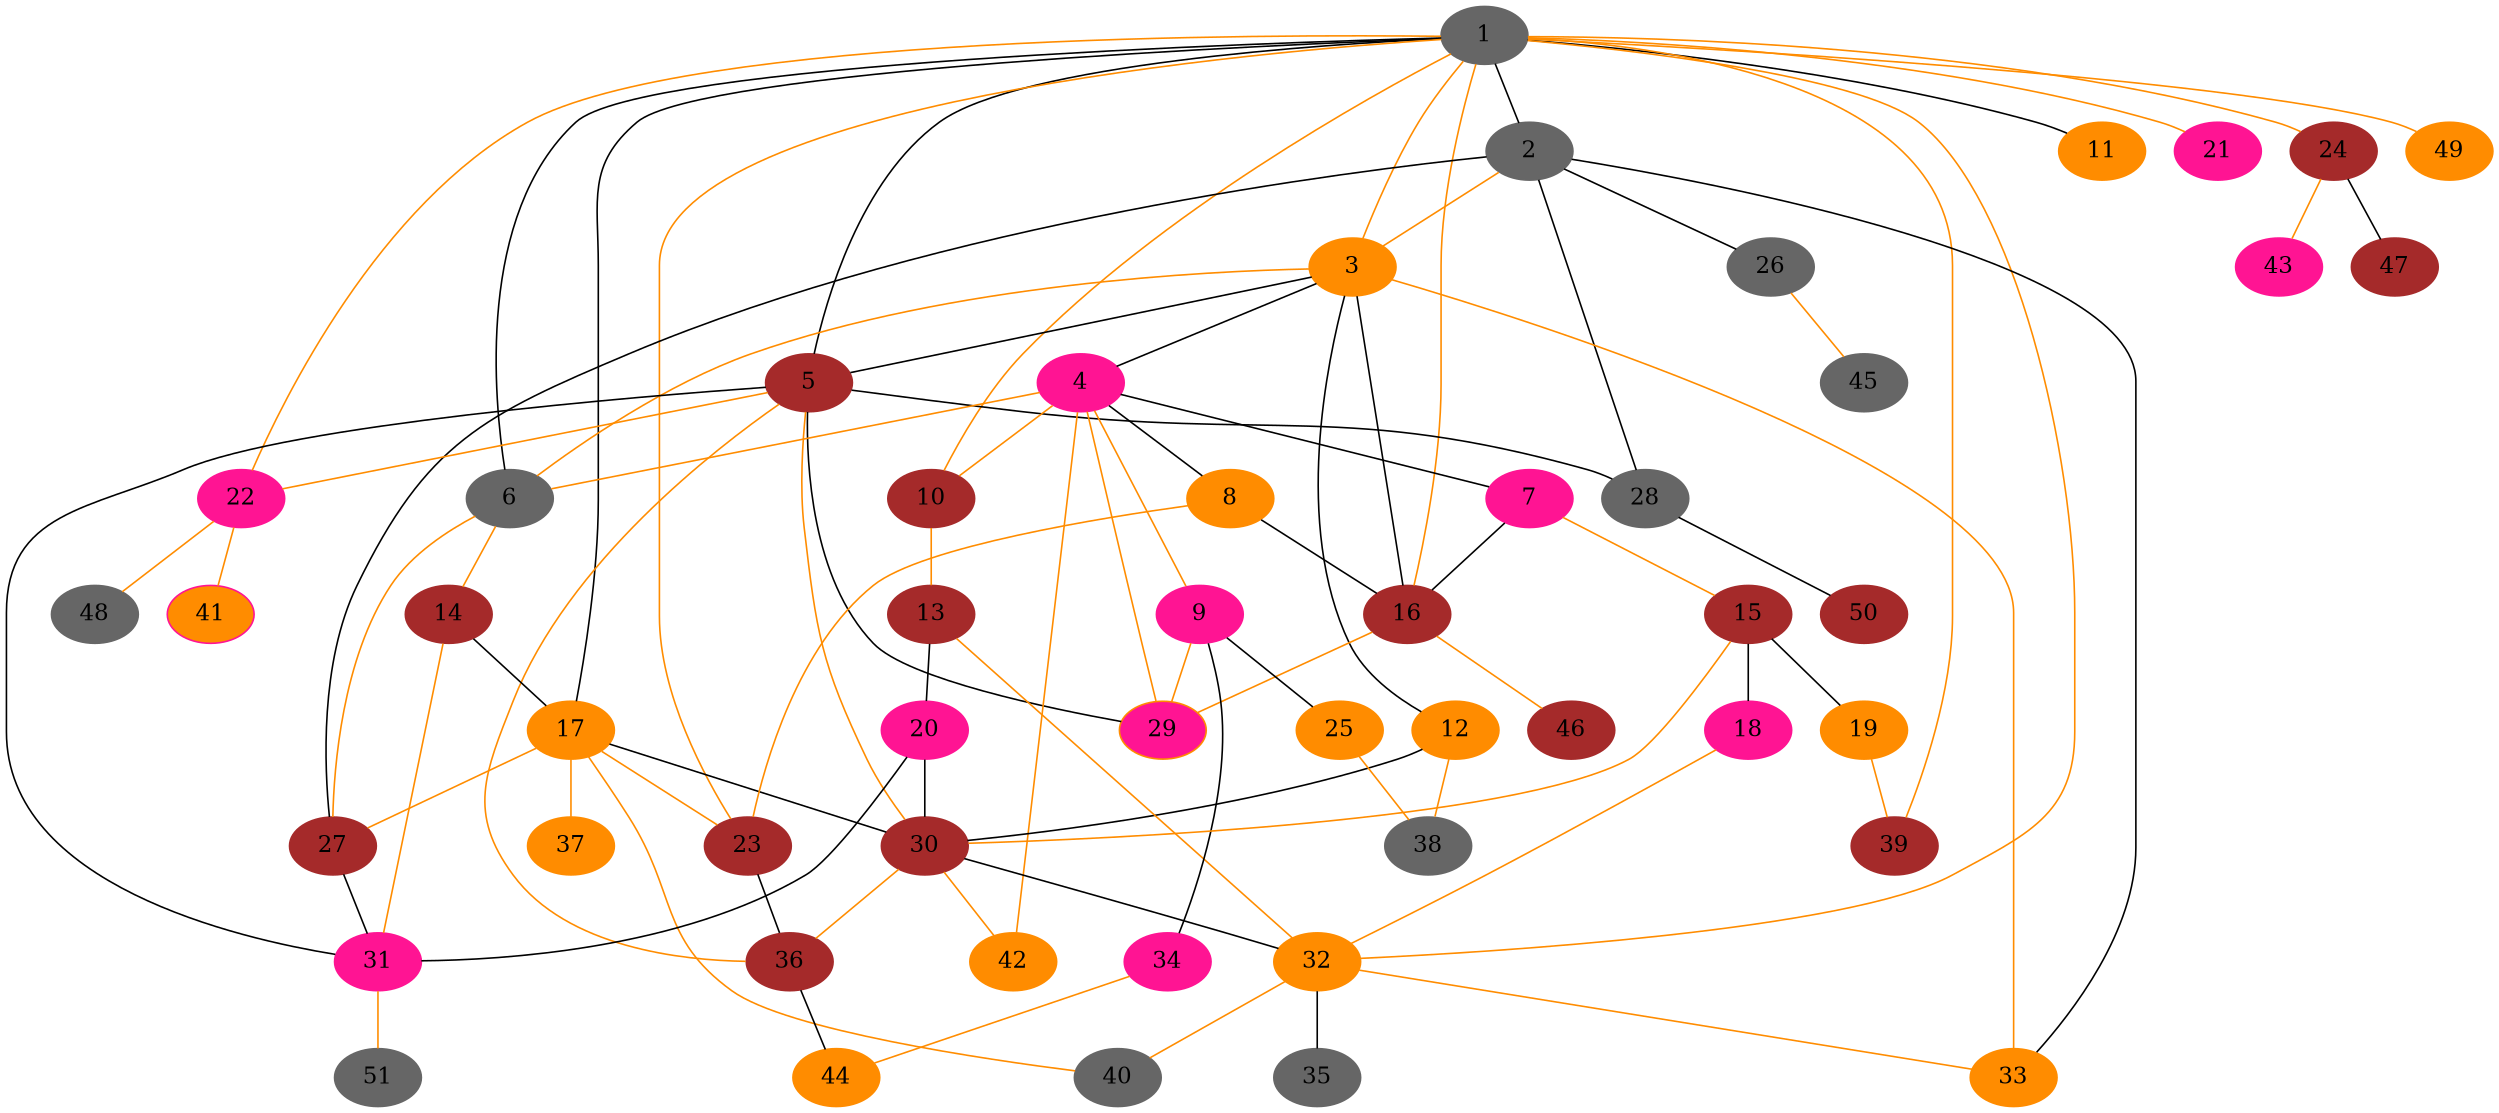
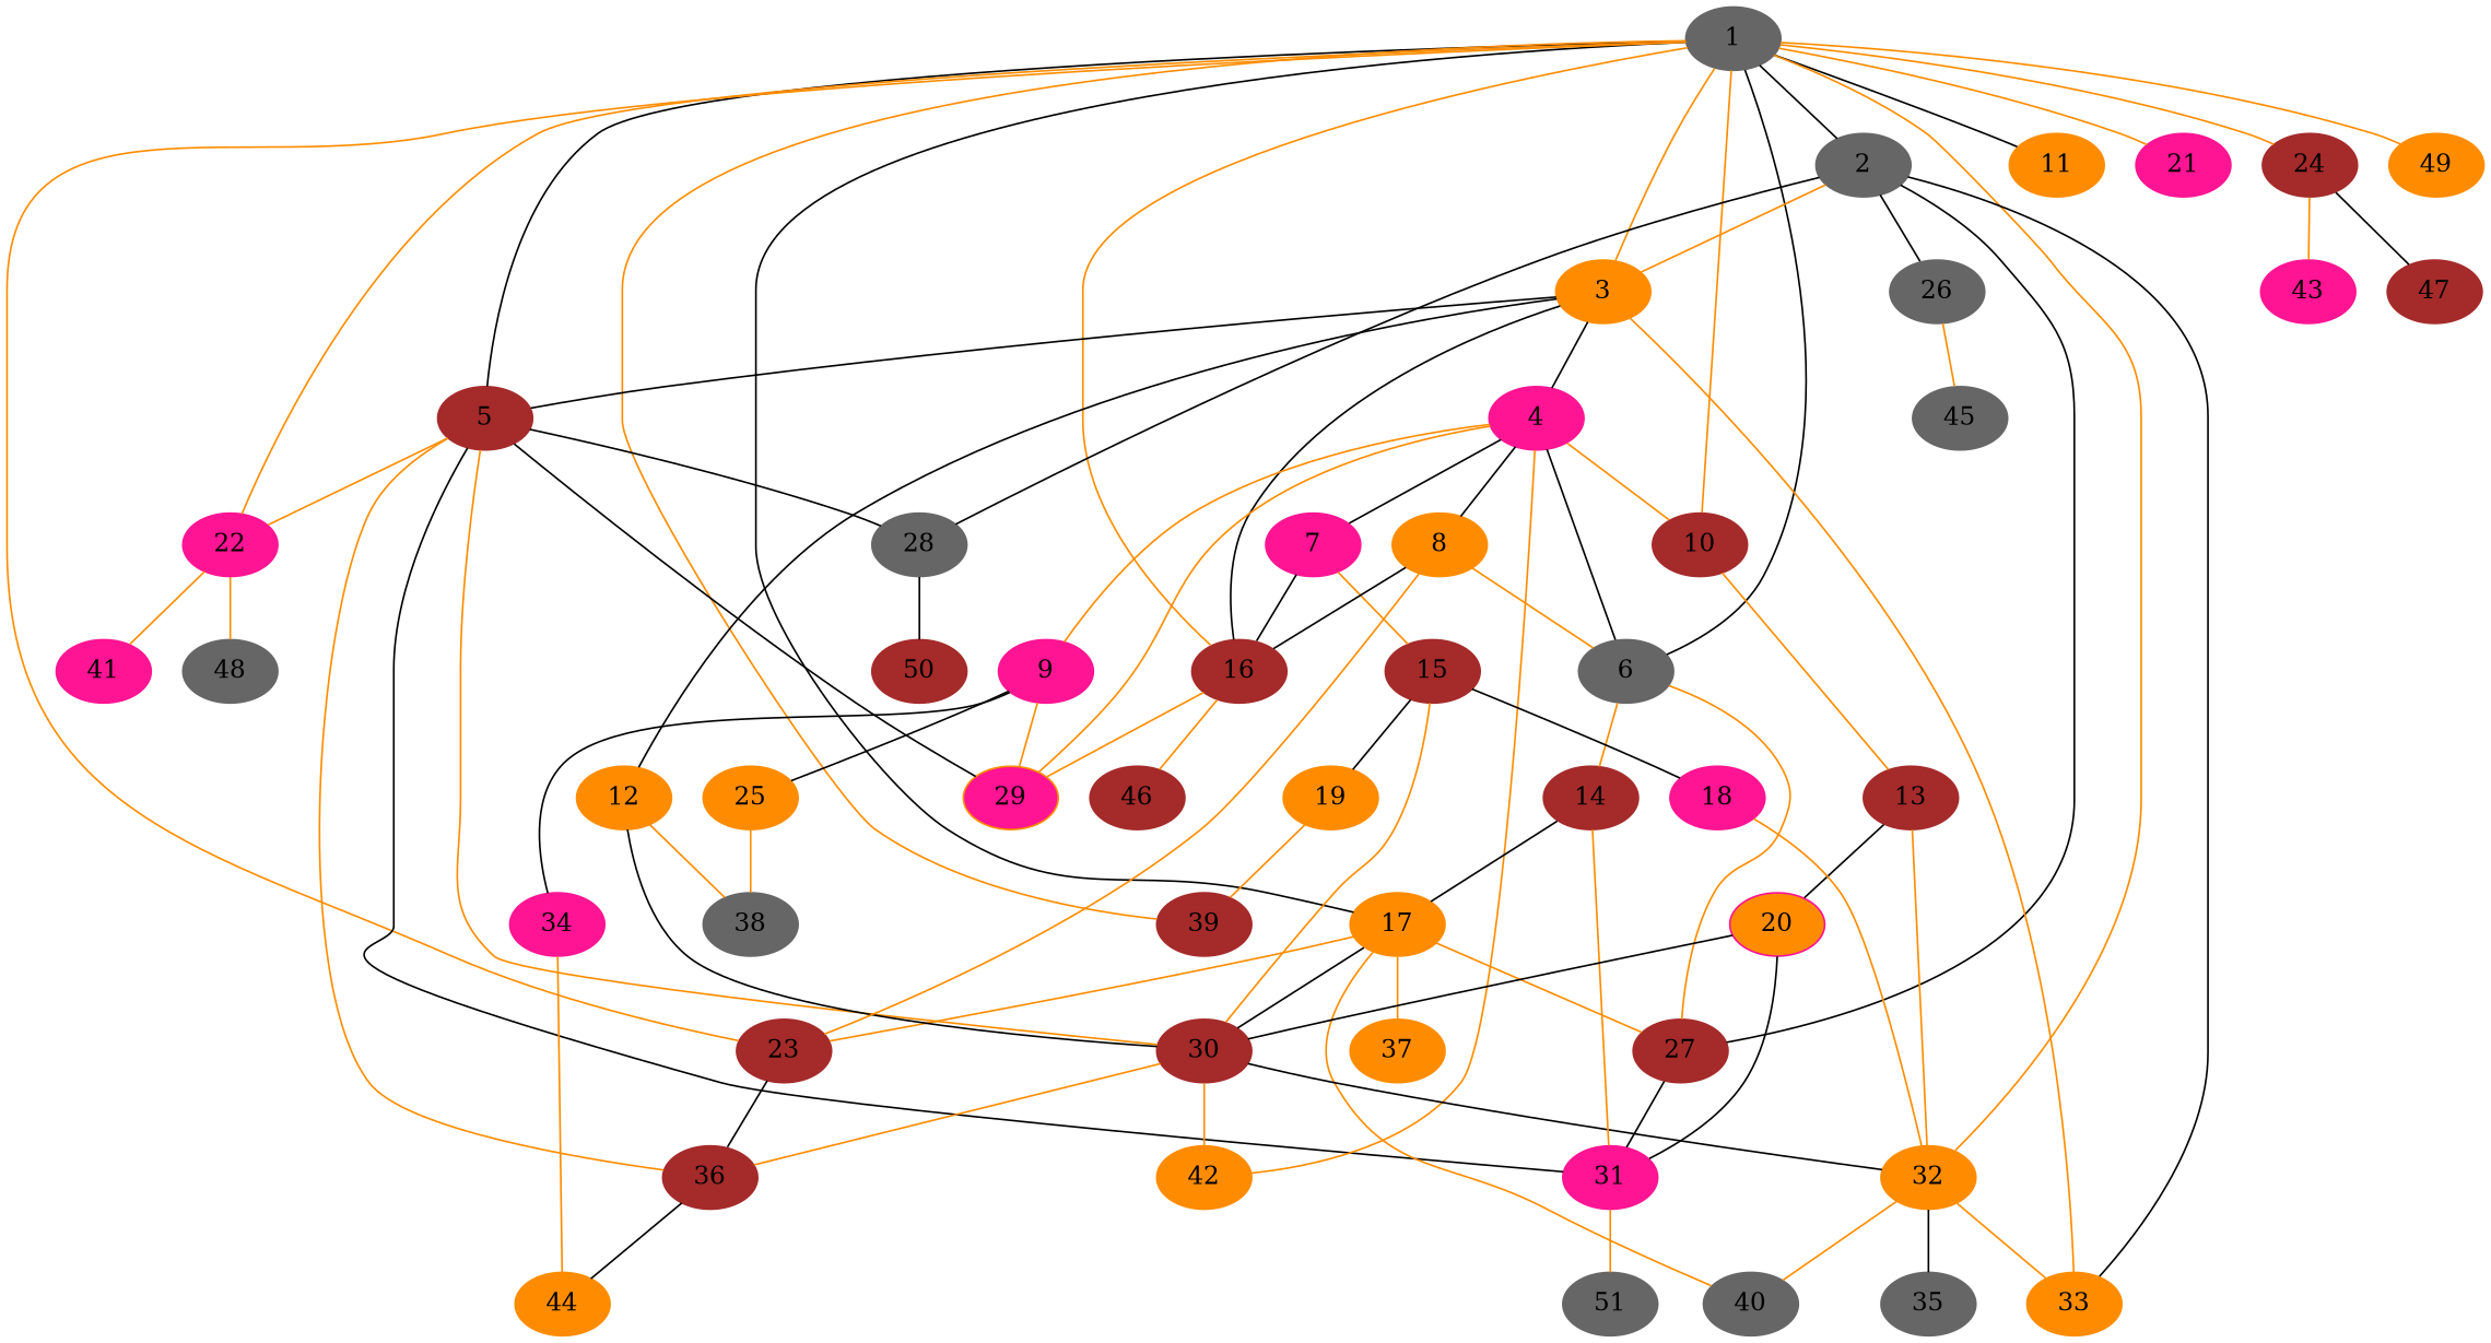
  graph {
    node [color=brown style=filled]
    edge [color=darkorange weight=1.0]
    1 [color=gray40]
    2 [color=gray40]
    3 [color=darkorange]
    5
    6 [color=gray40]
    10
    11 [color=darkorange]
    16
    17 [color=darkorange]
    21 [color=deeppink]
    22 [color=deeppink]
    23
    24
    32 [color=darkorange]
    39
    49 [color=darkorange]
    26 [color=gray40]
    27
    28 [color=gray40]
    33 [color=darkorange]
    4 [color=deeppink]
    12 [color=darkorange]
    29 [color=darkorange fillcolor=deeppink]
    30
    31 [color=deeppink]
    36
    14
    13
    46
    37 [color=darkorange]
    40 [color=gray40]
-   41 [color=deeppink fillcolor=darkorange]
+   41 [color=deeppink]
    48 [color=gray40]
    43 [color=deeppink]
    47
    35 [color=gray40]
    45 [color=gray40]
    50
    7 [color=deeppink]
    8 [color=darkorange]
    9 [color=deeppink]
    42 [color=darkorange]
    38 [color=gray40]
    15
    25 [color=darkorange]
    34 [color=deeppink]
    51 [color=gray40]
    44 [color=darkorange]
    18 [color=deeppink]
    19 [color=darkorange]
-   20 [color=deeppink]
+   20 [color=deeppink fillcolor=darkorange]
    1 -- 2 [color=black weight=2.0]
    1 -- 3
    1 -- 5 [color=black]
    1 -- 6 [color=black]
    1 -- 10
    1 -- 11 [color=black]
    1 -- 16
    1 -- 17 [color=black weight=2.0]
    1 -- 21
    1 -- 22
    1 -- 23
    1 -- 24 [weight=2.0]
    1 -- 32
    1 -- 39
    1 -- 49
    2 -- 3 [weight=4.0]
    2 -- 26 [color=black]
    2 -- 27 [color=black]
    2 -- 28 [color=black]
    2 -- 33 [color=black]
    3 -- 5 [color=black]
-   3 -- 6 [weight=2.0]
+   8 -- 6 [weight=2.0]
    3 -- 16 [color=black]
    3 -- 33
    3 -- 4 [color=black]
    3 -- 12 [color=black]
    5 -- 22
    5 -- 28 [color=black]
    5 -- 29 [color=black]
    5 -- 30
    5 -- 31 [color=black]
    5 -- 36
    6 -- 27
    6 -- 14 [weight=2.0]
    10 -- 13
    16 -- 29 [weight=2.0]
    16 -- 46
    17 -- 23
    17 -- 27
    17 -- 30 [color=black]
    17 -- 37 [weight=2.0]
    17 -- 40
    22 -- 41
    22 -- 48
    23 -- 36 [color=black]
    24 -- 43
    24 -- 47 [color=black]
    32 -- 33
    32 -- 40
    32 -- 35 [color=black]
    26 -- 45
    27 -- 31 [color=black]
    28 -- 50 [color=black]
-   4 -- 6
+   4 -- 6 [color=black]
    4 -- 10
    4 -- 29
    4 -- 7 [color=black]
    4 -- 8 [color=black]
    4 -- 9
    4 -- 42 [weight=2.0]
    12 -- 30 [color=black]
    12 -- 38
    30 -- 32 [color=black]
    30 -- 36
    30 -- 42
    31 -- 51
    36 -- 44 [color=black]
    14 -- 17 [color=black]
    14 -- 31
    13 -- 32
    13 -- 20 [color=black weight=3.0]
    7 -- 16 [color=black]
    7 -- 15
    8 -- 16 [color=black]
    8 -- 23
    9 -- 29
    9 -- 25 [color=black]
    9 -- 34 [color=black]
    15 -- 30
    15 -- 18 [color=black weight=3.0]
    15 -- 19 [color=black]
    25 -- 38
    34 -- 44
    18 -- 32
    19 -- 39
    20 -- 30 [color=black]
    20 -- 31 [color=black]
  }
